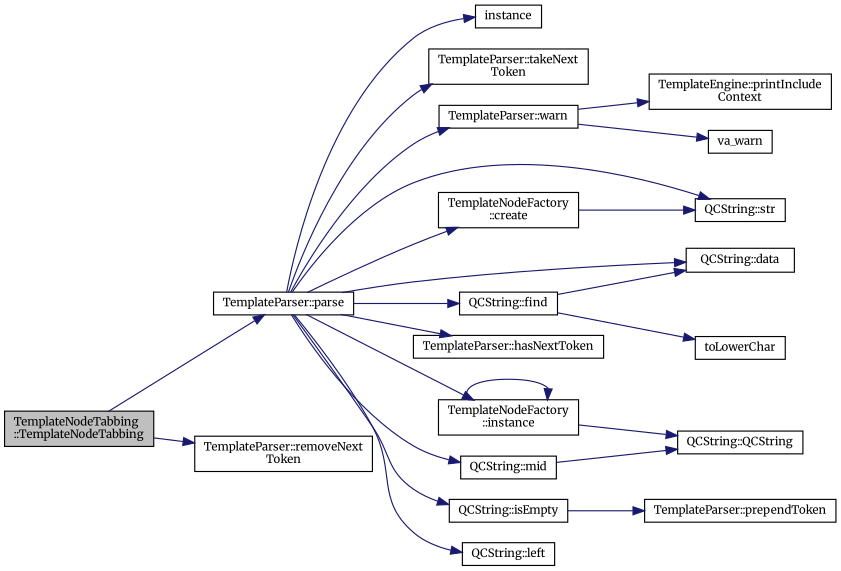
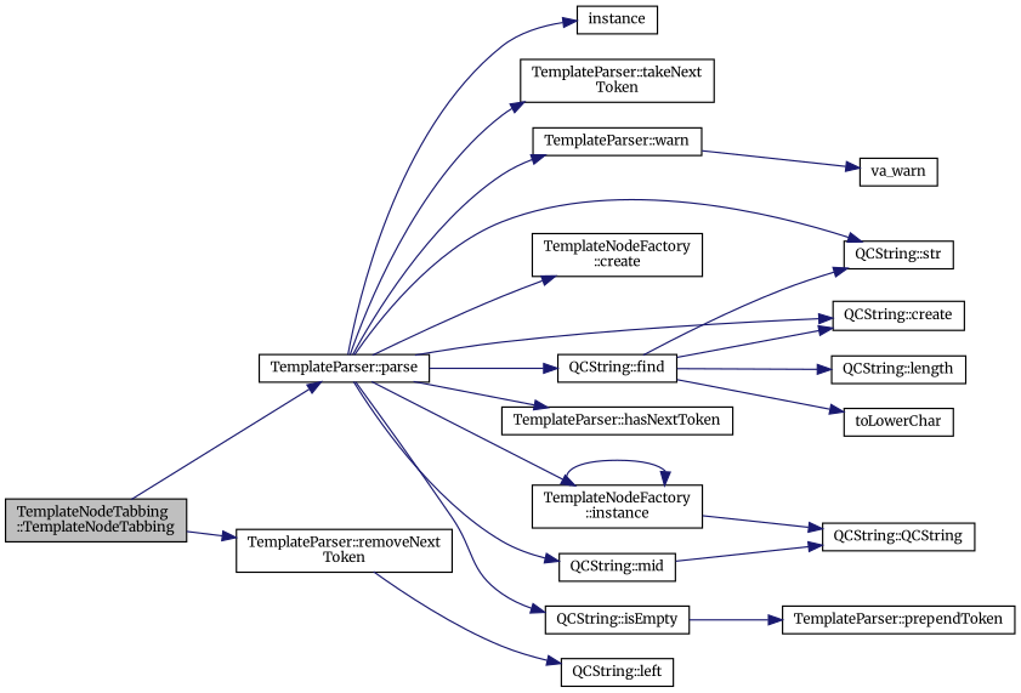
  digraph {
    fontname=Merriweather
    rankdir=LR
    node [color=black fillcolor=white fontname=Merriweather fontsize=10 shape=record style=filled]
    edge [color=midnightblue fontname=Merriweather fontsize=10 labelfontname=Helvetica labelfontsize=10 style=solid]
    n1 [fillcolor=grey75 fontcolor=black height=0.2 label="TemplateNodeTabbing\l::TemplateNodeTabbing" width=0.4]
    n2 [height=0.2 label="TemplateParser::parse" width=0.4]
    n3 [height=0.2 label="TemplateParser::removeNext\lToken" width=0.4]
    n4 [height=0.2 label="TemplateNodeFactory\l::create" width=0.4]
    n5 [height=0.2 label="QCString::str" width=0.4]
-   n6 [height=0.2 label="QCString::data" width=0.4]
+   n6 [height=0.2 label="QCString::create" width=0.4]
    n7 [height=0.2 label="QCString::find" width=0.4]
    n8 [height=0.2 label="TemplateParser::hasNextToken" width=0.4]
    n9 [height=0.2 label="TemplateNodeFactory\l::instance" width=0.4]
    n10 [height=0.2 label="QCString::isEmpty" width=0.4]
    n11 [height=0.2 label="QCString::left" width=0.4]
    n12 [height=0.2 label="QCString::mid" width=0.4]
    n13 [height=0.2 label=instance width=0.4]
    n14 [height=0.2 label="TemplateParser::takeNext\lToken" width=0.4]
    n15 [height=0.2 label="TemplateParser::warn" width=0.4]
+   n16 [height=0.2 label="QCString::length" width=0.4]
    n17 [height=0.2 label=toLowerChar width=0.4]
    n18 [height=0.2 label="QCString::QCString" width=0.4]
    n19 [height=0.2 label="TemplateParser::prependToken" width=0.4]
-   n20 [height=0.2 label="TemplateEngine::printInclude\lContext" width=0.4]
    n21 [height=0.2 label=va_warn width=0.4]
    n1 -> n2
    n1 -> n3
    n2 -> n4
    n2 -> n5
    n2 -> n6
    n2 -> n7
    n2 -> n8
    n2 -> n9
    n2 -> n10
-   n2 -> n11
+   n3 -> n11
    n2 -> n12
    n2 -> n13
    n2 -> n14
    n2 -> n15
-   n4 -> n5
+   n7 -> n5
    n7 -> n6
+   n7 -> n16
    n7 -> n17
    n9 -> n9
    n9 -> n18
    n10 -> n19
    n12 -> n18
-   n15 -> n20
    n15 -> n21
  }
